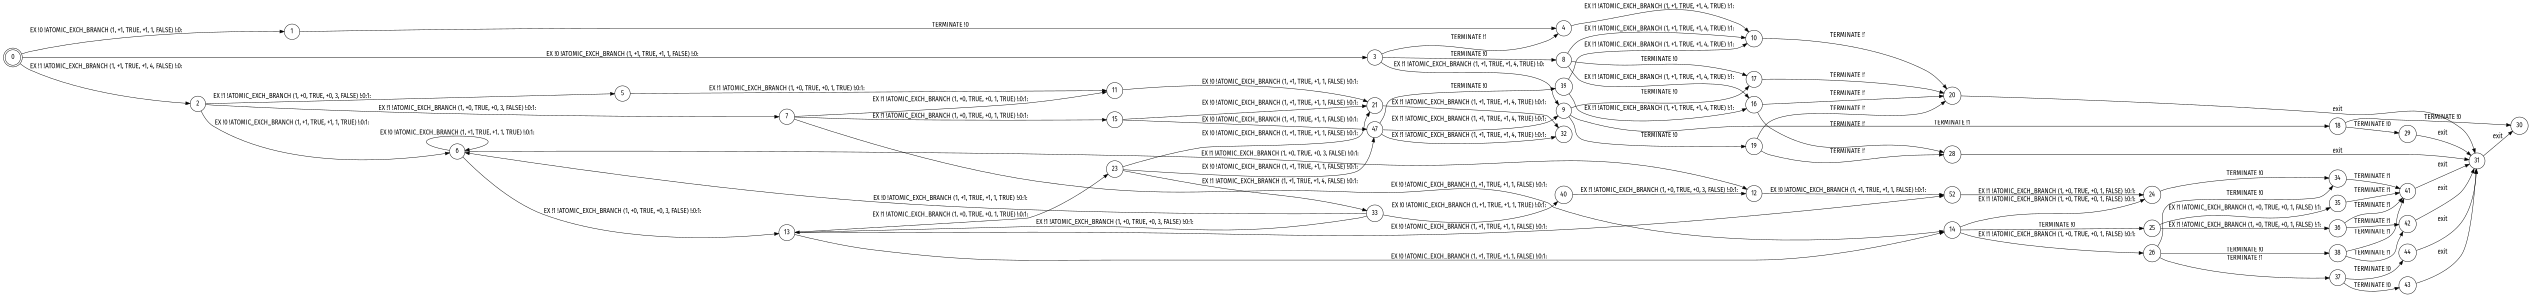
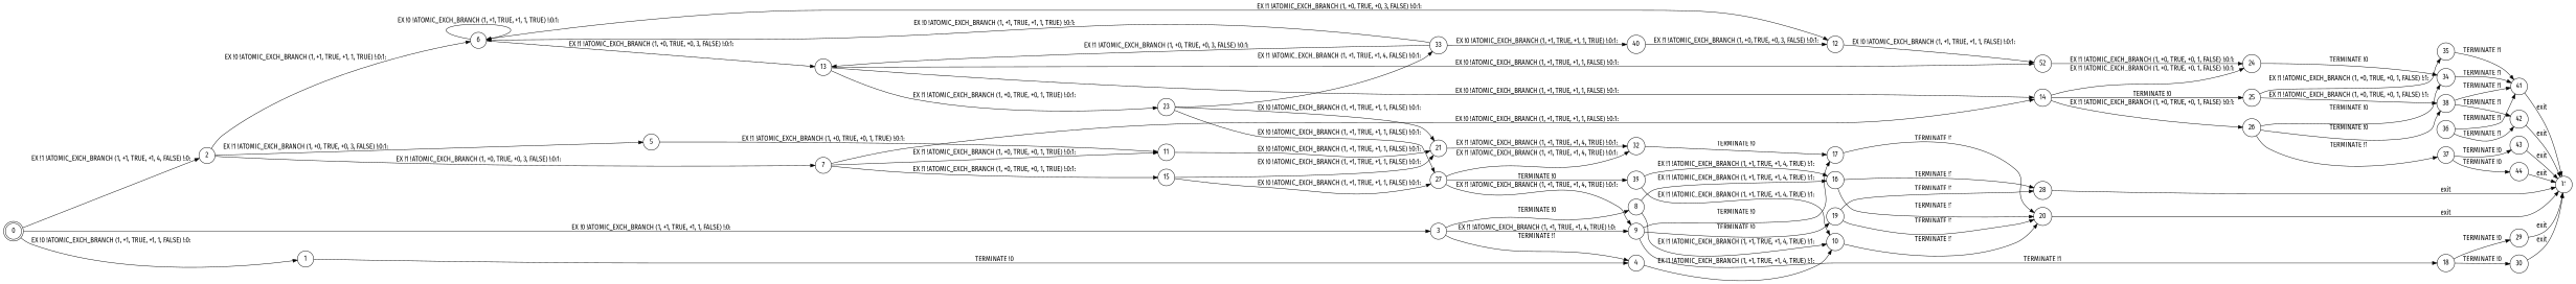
  digraph {
    fontname="Fira Sans"
    rankdir=LR
    node [fontname="Fira Sans" shape=circle]
    edge [fontname="Fira Sans"]
    0 [peripheries=2]
    1
    2
    3
    4
    5
    6
    7
    8
    9
    10
    11
    12
    13
    14
    15
    16
    17
    18
    19
    20
    21
    n23 [label=52]
    23
    24
    25
    26
-   27 [label=47]
+   27
    28
    29
    30
    31
    32
    33
    34
    35
    36
    37
    38
    39
    40
    41
    42
    43
    44
    0 -> 1 [label="EX !0 !ATOMIC_EXCH_BRANCH (1, +1, TRUE, +1, 1, FALSE) !:0:"]
    0 -> 2 [label="EX !1 !ATOMIC_EXCH_BRANCH (1, +1, TRUE, +1, 4, FALSE) !:0:"]
    0 -> 3 [label="EX !0 !ATOMIC_EXCH_BRANCH (1, +1, TRUE, +1, 1, FALSE) !:0:"]
    1 -> 4 [label="TERMINATE !0"]
    2 -> 5 [label="EX !1 !ATOMIC_EXCH_BRANCH (1, +0, TRUE, +0, 3, FALSE) !:0:1:"]
    2 -> 6 [label="EX !0 !ATOMIC_EXCH_BRANCH (1, +1, TRUE, +1, 1, TRUE) !:0:1:"]
    2 -> 7 [label="EX !1 !ATOMIC_EXCH_BRANCH (1, +0, TRUE, +0, 3, FALSE) !:0:1:"]
    3 -> 4 [label="TERMINATE !1"]
    3 -> 8 [label="TERMINATE !0"]
    3 -> 9 [label="EX !1 !ATOMIC_EXCH_BRANCH (1, +1, TRUE, +1, 4, TRUE) !:0:"]
    4 -> 10 [label="EX !1 !ATOMIC_EXCH_BRANCH (1, +1, TRUE, +1, 4, TRUE) !:1:"]
    5 -> 11 [label="EX !1 !ATOMIC_EXCH_BRANCH (1, +0, TRUE, +0, 1, TRUE) !:0:1:"]
    6 -> 6 [label="EX !0 !ATOMIC_EXCH_BRANCH (1, +1, TRUE, +1, 1, TRUE) !:0:1:"]
    6 -> 12 [label="EX !1 !ATOMIC_EXCH_BRANCH (1, +0, TRUE, +0, 3, FALSE) !:0:1:"]
    6 -> 13 [label="EX !1 !ATOMIC_EXCH_BRANCH (1, +0, TRUE, +0, 3, FALSE) !:0:1:"]
    7 -> 11 [label="EX !1 !ATOMIC_EXCH_BRANCH (1, +0, TRUE, +0, 1, TRUE) !:0:1:"]
    7 -> 14 [label="EX !0 !ATOMIC_EXCH_BRANCH (1, +1, TRUE, +1, 1, FALSE) !:0:1:"]
    7 -> 15 [label="EX !1 !ATOMIC_EXCH_BRANCH (1, +0, TRUE, +0, 1, TRUE) !:0:1:"]
    8 -> 10 [label="EX !1 !ATOMIC_EXCH_BRANCH (1, +1, TRUE, +1, 4, TRUE) !:1:"]
    8 -> 16 [label="EX !1 !ATOMIC_EXCH_BRANCH (1, +1, TRUE, +1, 4, TRUE) !:1:"]
    9 -> 17 [label="TERMINATE !0"]
    9 -> 18 [label="TERMINATE !1"]
    9 -> 19 [label="TERMINATE !0"]
    10 -> 20 [label="TERMINATE !1"]
    11 -> 21 [label="EX !0 !ATOMIC_EXCH_BRANCH (1, +1, TRUE, +1, 1, FALSE) !:0:1:"]
    12 -> n23 [label="EX !0 !ATOMIC_EXCH_BRANCH (1, +1, TRUE, +1, 1, FALSE) !:0:1:"]
    13 -> 14 [label="EX !0 !ATOMIC_EXCH_BRANCH (1, +1, TRUE, +1, 1, FALSE) !:0:1:"]
    13 -> n23 [label="EX !0 !ATOMIC_EXCH_BRANCH (1, +1, TRUE, +1, 1, FALSE) !:0:1:"]
    13 -> 23 [label="EX !1 !ATOMIC_EXCH_BRANCH (1, +0, TRUE, +0, 1, TRUE) !:0:1:"]
    14 -> 24 [label="EX !1 !ATOMIC_EXCH_BRANCH (1, +0, TRUE, +0, 1, FALSE) !:0:1:"]
    14 -> 25 [label="TERMINATE !0"]
    14 -> 26 [label="EX !1 !ATOMIC_EXCH_BRANCH (1, +0, TRUE, +0, 1, FALSE) !:0:1:"]
    15 -> 21 [label="EX !0 !ATOMIC_EXCH_BRANCH (1, +1, TRUE, +1, 1, FALSE) !:0:1:"]
    15 -> 27 [label="EX !0 !ATOMIC_EXCH_BRANCH (1, +1, TRUE, +1, 1, FALSE) !:0:1:"]
    16 -> 20 [label="TERMINATE !1"]
    16 -> 28 [label="TERMINATE !1"]
    17 -> 20 [label="TERMINATE !1"]
    18 -> 29 [label="TERMINATE !0"]
    18 -> 30 [label="TERMINATE !0"]
    19 -> 20 [label="TERMINATE !1"]
    19 -> 28 [label="TERMINATE !1"]
    20 -> 31 [label=exit]
    21 -> 32 [label="EX !1 !ATOMIC_EXCH_BRANCH (1, +1, TRUE, +1, 4, TRUE) !:0:1:"]
    n23 -> 24 [label="EX !1 !ATOMIC_EXCH_BRANCH (1, +0, TRUE, +0, 1, FALSE) !:0:1:"]
    23 -> 21 [label="EX !0 !ATOMIC_EXCH_BRANCH (1, +1, TRUE, +1, 1, FALSE) !:0:1:"]
    23 -> 27 [label="EX !0 !ATOMIC_EXCH_BRANCH (1, +1, TRUE, +1, 1, FALSE) !:0:1:"]
    23 -> 33 [label="EX !1 !ATOMIC_EXCH_BRANCH (1, +1, TRUE, +1, 4, FALSE) !:0:1:"]
    24 -> 34 [label="TERMINATE !0"]
    25 -> 35 [label="EX !1 !ATOMIC_EXCH_BRANCH (1, +0, TRUE, +0, 1, FALSE) !:1:"]
-   25 -> 36 [label="EX !1 !ATOMIC_EXCH_BRANCH (1, +0, TRUE, +0, 1, FALSE) !:1:"]
+   25 -> 38 [label="EX !1 !ATOMIC_EXCH_BRANCH (1, +0, TRUE, +0, 1, FALSE) !:1:"]
    26 -> 34 [label="TERMINATE !0"]
    26 -> 37 [label="TERMINATE !1"]
    26 -> 38 [label="TERMINATE !0"]
    27 -> 9 [label="EX !1 !ATOMIC_EXCH_BRANCH (1, +1, TRUE, +1, 4, TRUE) !:0:1:"]
    27 -> 32 [label="EX !1 !ATOMIC_EXCH_BRANCH (1, +1, TRUE, +1, 4, TRUE) !:0:1:"]
    27 -> 39 [label="TERMINATE !0"]
    28 -> 31 [label=exit]
    29 -> 31 [label=exit]
-   31 -> 30 [label=exit]
-   8 -> 17 [label="TERMINATE !0"]
+   30 -> 31 [label=exit]
+   32 -> 17 [label="TERMINATE !0"]
    33 -> 6 [label="EX !0 !ATOMIC_EXCH_BRANCH (1, +1, TRUE, +1, 1, TRUE) !:0:1:"]
    33 -> 13 [label="EX !1 !ATOMIC_EXCH_BRANCH (1, +0, TRUE, +0, 3, FALSE) !:0:1:"]
    33 -> 40 [label="EX !0 !ATOMIC_EXCH_BRANCH (1, +1, TRUE, +1, 1, TRUE) !:0:1:"]
    34 -> 41 [label="TERMINATE !1"]
    35 -> 41 [label="TERMINATE !1"]
    36 -> 41 [label="TERMINATE !1"]
    36 -> 42 [label="TERMINATE !1"]
    37 -> 43 [label="TERMINATE !0"]
    37 -> 44 [label="TERMINATE !0"]
    38 -> 41 [label="TERMINATE !1"]
    38 -> 42 [label="TERMINATE !1"]
    39 -> 10 [label="EX !1 !ATOMIC_EXCH_BRANCH (1, +1, TRUE, +1, 4, TRUE) !:1:"]
    39 -> 16 [label="EX !1 !ATOMIC_EXCH_BRANCH (1, +1, TRUE, +1, 4, TRUE) !:1:"]
    40 -> 12 [label="EX !1 !ATOMIC_EXCH_BRANCH (1, +0, TRUE, +0, 3, FALSE) !:0:1:"]
    41 -> 31 [label=exit]
    42 -> 31 [label=exit]
    43 -> 31 [label=exit]
    44 -> 31 [label=exit]
  }
